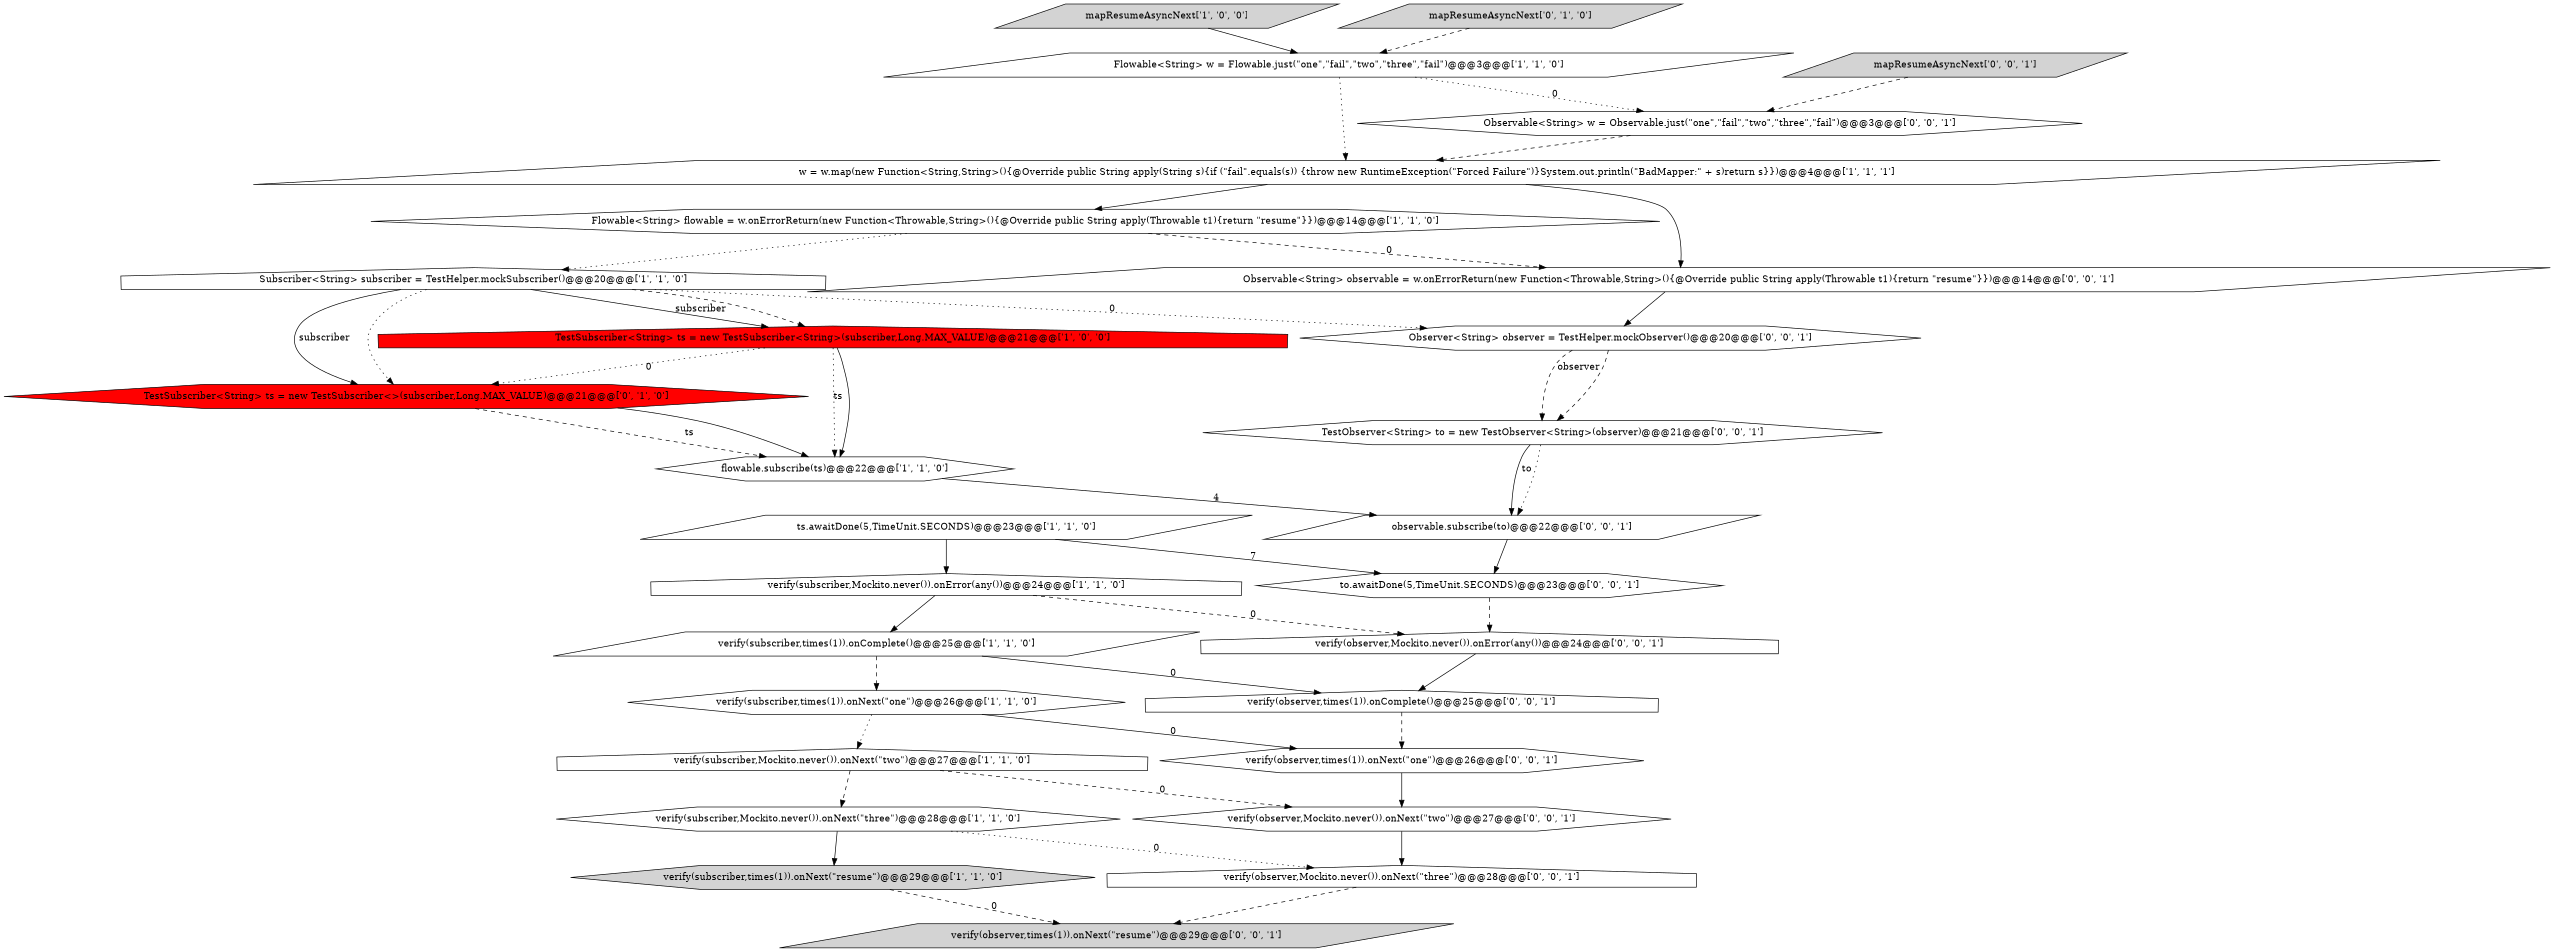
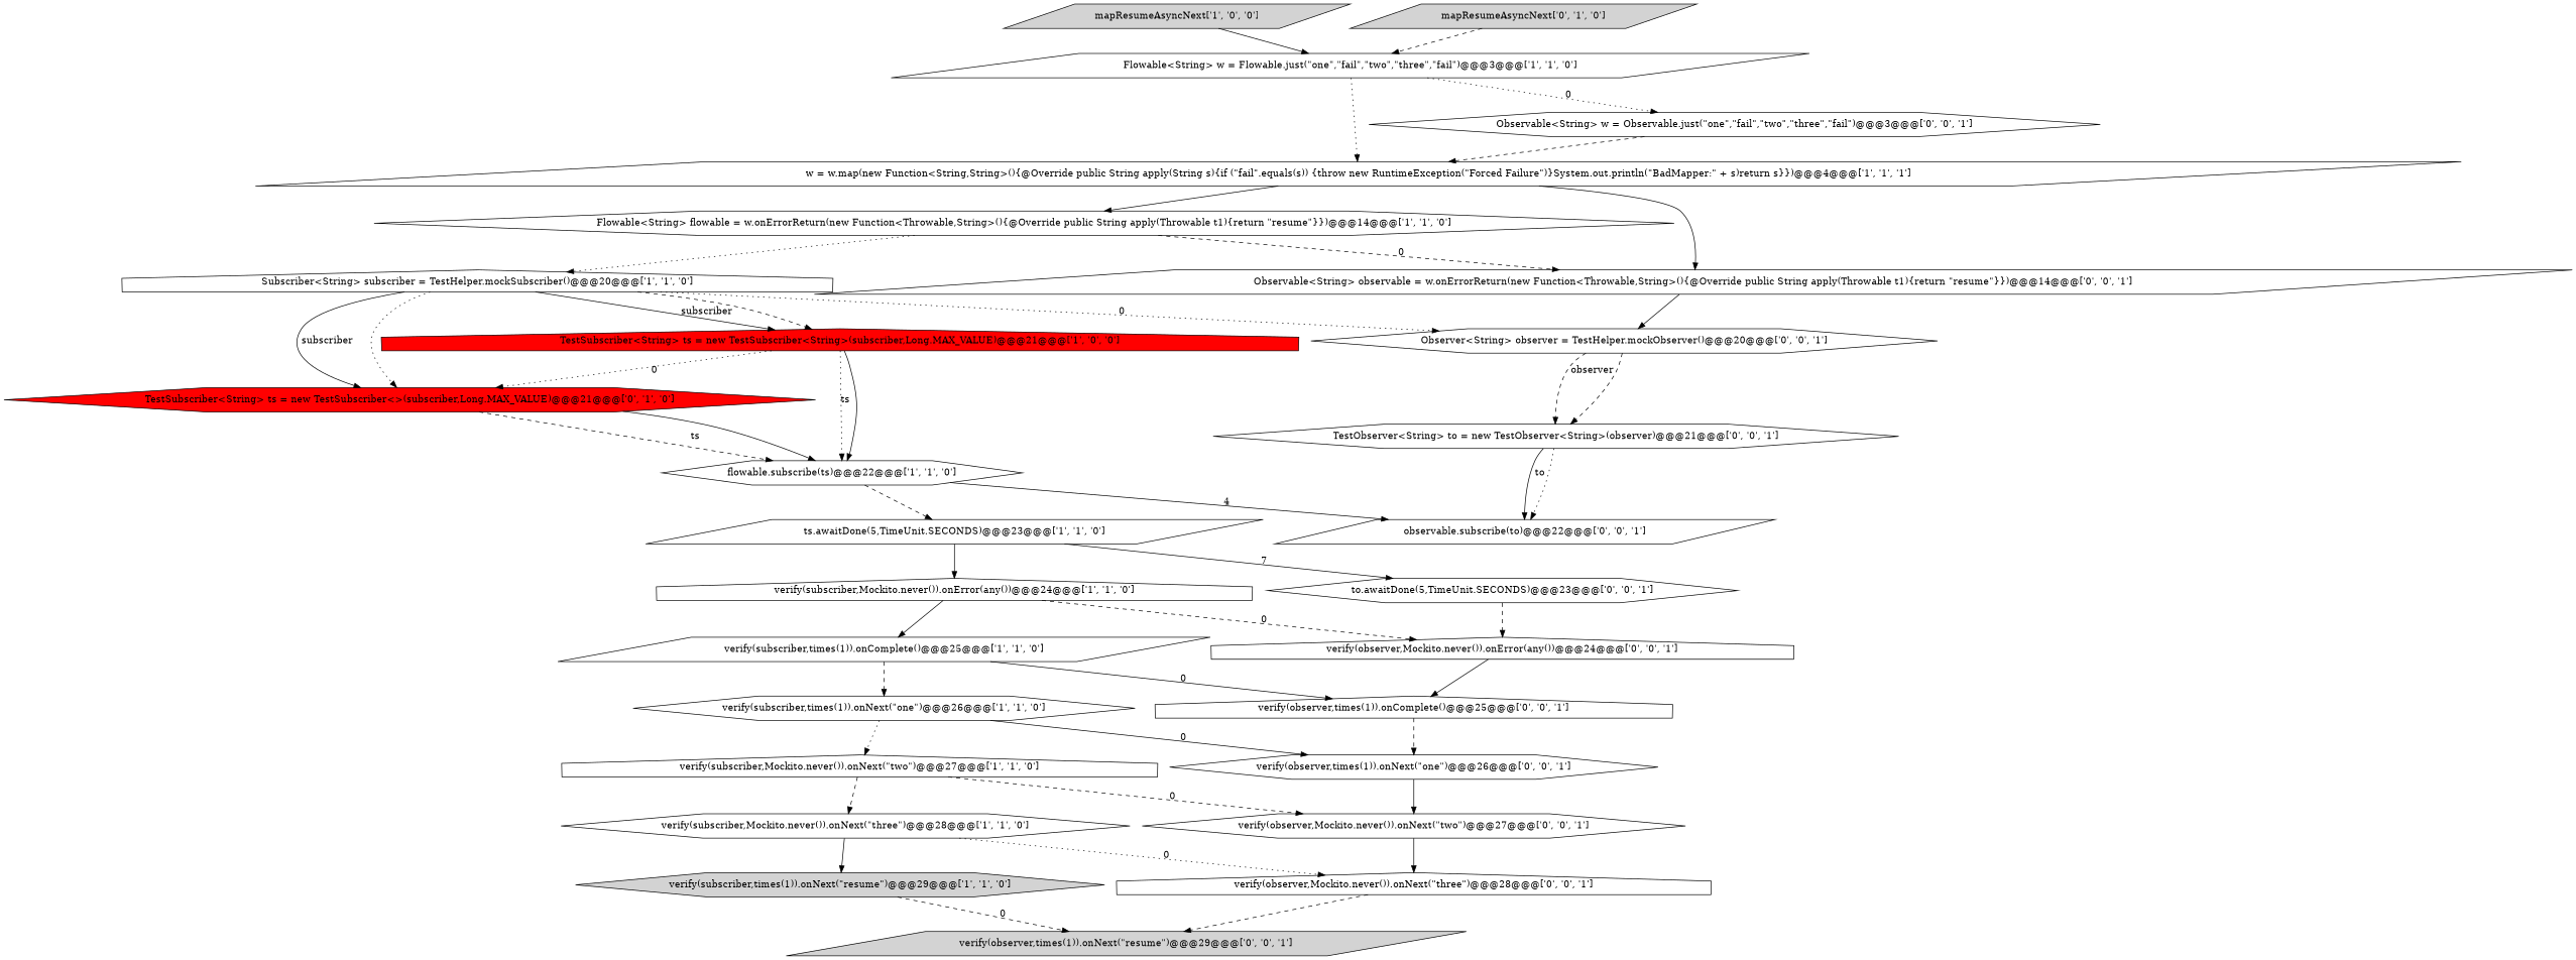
  digraph {
    node [fillcolor=white shape=hexagon style=filled]
    edge [style=solid]
    n1 [fillcolor=lightgray label="verify(observer,times(1)).onNext(\"resume\")@@@29@@@['0', '0', '1']" shape=parallelogram]
    n2 [label="verify(subscriber,Mockito.never()).onNext(\"three\")@@@28@@@['1', '1', '0']"]
    n3 [fillcolor=lightgray label="verify(subscriber,times(1)).onNext(\"resume\")@@@29@@@['1', '1', '0']"]
    n4 [label="verify(observer,Mockito.never()).onNext(\"three\")@@@28@@@['0', '0', '1']" shape=house]
    n5 [fillcolor=lightgray label="mapResumeAsyncNext['1', '0', '0']" shape=parallelogram]
    n6 [label="Flowable<String> w = Flowable.just(\"one\",\"fail\",\"two\",\"three\",\"fail\")@@@3@@@['1', '1', '0']" shape=parallelogram]
    n7 [label="Observable<String> w = Observable.just(\"one\",\"fail\",\"two\",\"three\",\"fail\")@@@3@@@['0', '0', '1']"]
    n8 [label="w = w.map(new Function<String,String>(){@Override public String apply(String s){if (\"fail\".equals(s)) {throw new RuntimeException(\"Forced Failure\")}System.out.println(\"BadMapper:\" + s)return s}})@@@4@@@['1', '1', '1']" shape=parallelogram]
    n9 [label="ts.awaitDone(5,TimeUnit.SECONDS)@@@23@@@['1', '1', '0']" shape=parallelogram]
    n10 [label="verify(subscriber,Mockito.never()).onError(any())@@@24@@@['1', '1', '0']" shape=house]
    n11 [label="to.awaitDone(5,TimeUnit.SECONDS)@@@23@@@['0', '0', '1']"]
    n12 [label="verify(observer,Mockito.never()).onError(any())@@@24@@@['0', '0', '1']" shape=house]
    n13 [label="verify(subscriber,times(1)).onComplete()@@@25@@@['1', '1', '0']" shape=parallelogram]
    n14 [label="verify(observer,times(1)).onComplete()@@@25@@@['0', '0', '1']" shape=house]
    n15 [label="verify(observer,times(1)).onNext(\"one\")@@@26@@@['0', '0', '1']"]
    n16 [label="Flowable<String> flowable = w.onErrorReturn(new Function<Throwable,String>(){@Override public String apply(Throwable t1){return \"resume\"}})@@@14@@@['1', '1', '0']"]
    n17 [label="Observable<String> observable = w.onErrorReturn(new Function<Throwable,String>(){@Override public String apply(Throwable t1){return \"resume\"}})@@@14@@@['0', '0', '1']" shape=parallelogram]
    n18 [label="Subscriber<String> subscriber = TestHelper.mockSubscriber()@@@20@@@['1', '1', '0']" shape=house]
    n19 [label="Observer<String> observer = TestHelper.mockObserver()@@@20@@@['0', '0', '1']"]
    n20 [fillcolor=red label="TestSubscriber<String> ts = new TestSubscriber<>(subscriber,Long.MAX_VALUE)@@@21@@@['0', '1', '0']"]
    n21 [fillcolor=red label="TestSubscriber<String> ts = new TestSubscriber<String>(subscriber,Long.MAX_VALUE)@@@21@@@['1', '0', '0']" shape=house]
-   n22 [fillcolor=lightgray label="mapResumeAsyncNext['0', '0', '1']" shape=parallelogram]
    n23 [label="flowable.subscribe(ts)@@@22@@@['1', '1', '0']"]
    n24 [label="observable.subscribe(to)@@@22@@@['0', '0', '1']" shape=parallelogram]
    n25 [label="verify(observer,Mockito.never()).onNext(\"two\")@@@27@@@['0', '0', '1']"]
    n26 [label="verify(subscriber,times(1)).onNext(\"one\")@@@26@@@['1', '1', '0']"]
    n27 [label="verify(subscriber,Mockito.never()).onNext(\"two\")@@@27@@@['1', '1', '0']" shape=house]
    n28 [label="TestObserver<String> to = new TestObserver<String>(observer)@@@21@@@['0', '0', '1']"]
    n29 [fillcolor=lightgray label="mapResumeAsyncNext['0', '1', '0']" shape=parallelogram]
    n2 -> n3
    n2 -> n4 [label=0 style=dotted]
    n3 -> n1 [label=0 style=dashed]
    n4 -> n1 [style=dashed]
    n5 -> n6
    n6 -> n7 [label=0 style=dotted]
    n6 -> n8 [style=dotted]
    n7 -> n8 [style=dashed]
    n8 -> n16
    n8 -> n17
    n9 -> n10
    n9 -> n11 [label=7]
    n10 -> n12 [label=0 style=dashed]
    n10 -> n13
    n11 -> n12 [style=dashed]
    n12 -> n14
    n13 -> n14 [label=0]
    n13 -> n26 [style=dashed]
    n14 -> n15 [style=dashed]
    n15 -> n25
    n16 -> n17 [label=0 style=dashed]
    n16 -> n18 [style=dotted]
    n17 -> n19
    n18 -> n19 [label=0 style=dotted]
    n18 -> n20 [label=subscriber]
    n18 -> n20 [style=dotted]
    n18 -> n21 [label=subscriber]
    n18 -> n21 [style=dashed]
    n19 -> n28 [label=observer style=dashed]
    n19 -> n28 [style=dashed]
    n20 -> n23 [label=ts style=dashed]
    n20 -> n23
    n21 -> n20 [label=0 style=dotted]
    n21 -> n23 [label=ts style=dotted]
    n21 -> n23
-   n22 -> n7 [style=dashed]
+   n23 -> n9 [style=dashed]
    n23 -> n24 [label=4]
-   n24 -> n11
    n25 -> n4
    n26 -> n15 [label=0]
    n26 -> n27 [style=dotted]
    n27 -> n2 [style=dashed]
    n27 -> n25 [label=0 style=dashed]
    n28 -> n24 [label=to]
    n28 -> n24 [style=dotted]
    n29 -> n6 [style=dashed]
  }
